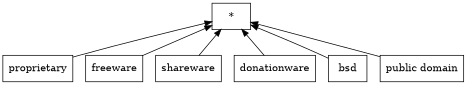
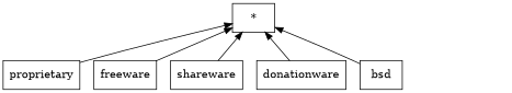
  digraph {
    fontname="DejaVu Serif"
    rankdir=BT
    node [fontname="DejaVu Serif" shape=record]
    edge [fontname="DejaVu Serif"]
    n1 [label="{proprietary}"]
    n2 [label="{*}"]
    n3 [label="{freeware}"]
    n4 [label="{shareware}"]
    n5 [label="{donationware}"]
    n6 [label="{bsd}"]
-   n7 [label="{public domain}"]
    subgraph sub_1 {
      n1
      n2
      n3
      n4
      n5
      n6
-     n7
    }
    n1 -> n2
    n3 -> n2
    n4 -> n2
    n5 -> n2
    n6 -> n2
-   n7 -> n2
  }
